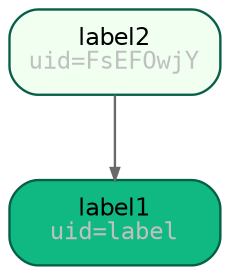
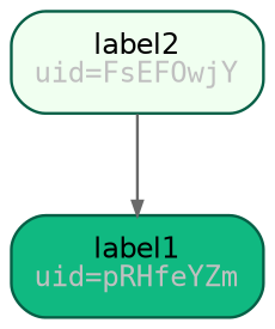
  digraph {
    node [color="#065f46" fontname=Helvetica fontsize=10 shape=box style="rounded,filled"]
-   n1 [fillcolor="#10b981" label=<label1<BR/><FONT COLOR="GREY" POINT-SIZE="10" FACE="Monospace">uid=label</FONT>>]
+   n1 [fillcolor="#10b981" label=<label1<BR/><FONT COLOR="GREY" POINT-SIZE="10" FACE="Monospace">uid=pRHfeYZm</FONT>>]
    n2 [fillcolor=honeydew label=<label2<BR/><FONT COLOR="GREY" POINT-SIZE="10" FACE="Monospace">uid=FsEFOwjY</FONT>>]
    n2 -> n1 [arrowsize=0.5 color=dimgrey]
  }
